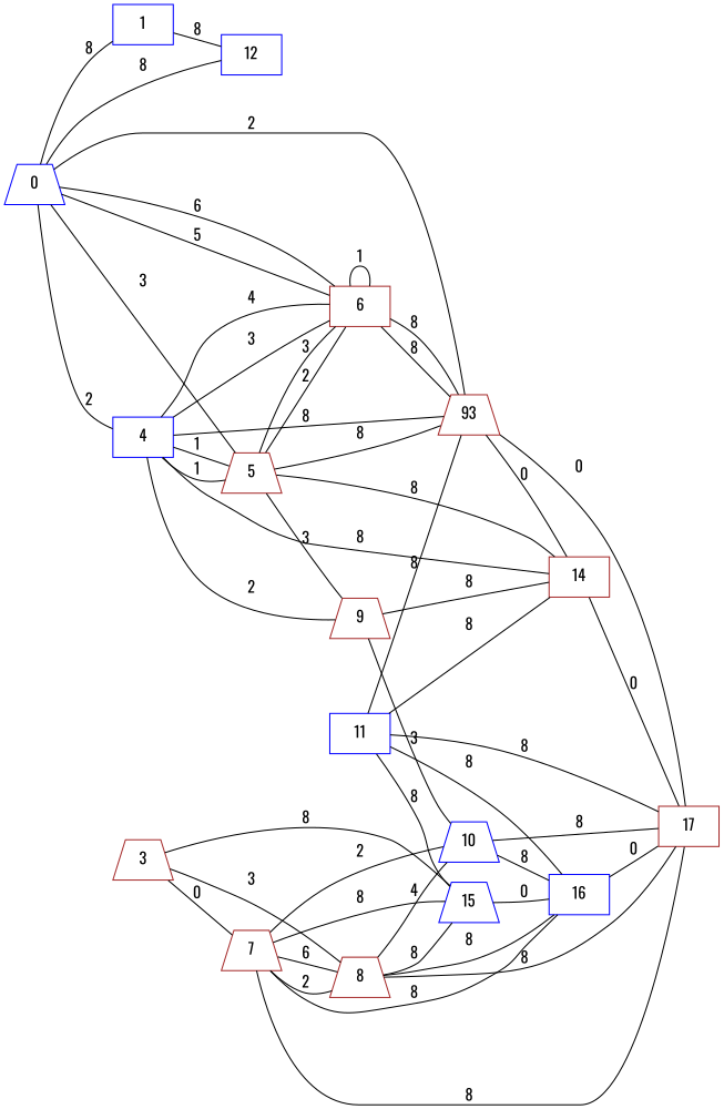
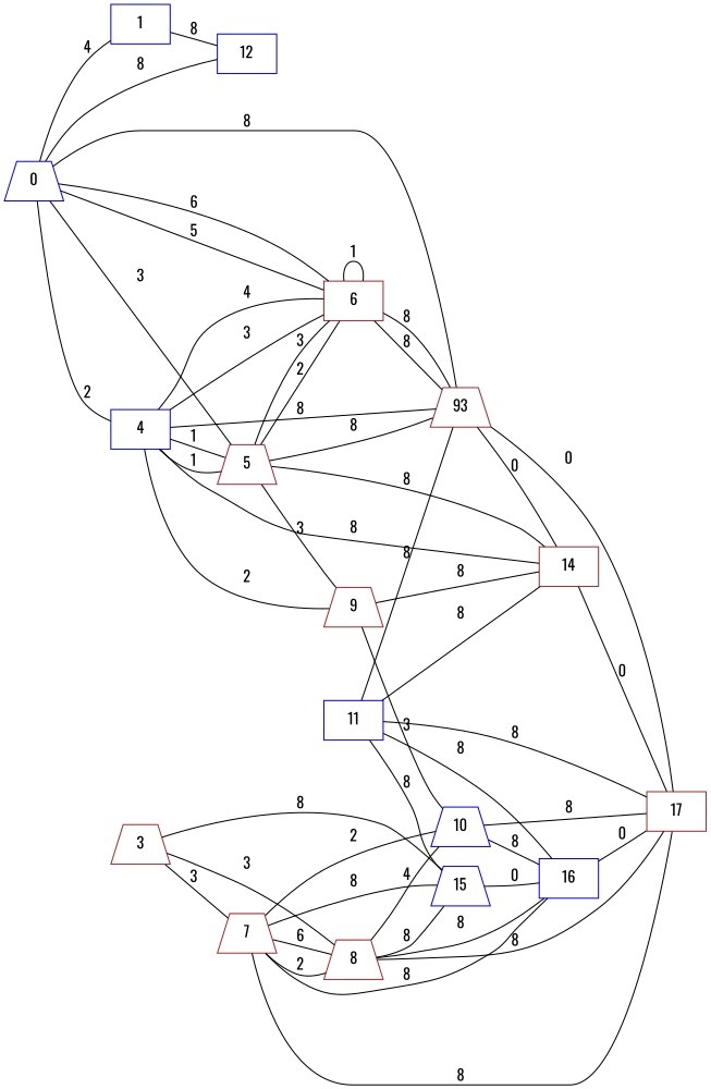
  graph {
    fontname=Oswald
    rankdir=LR
    node [color=brown fontname=Oswald shape=trapezium weight=1]
    edge [fontname=Oswald]
    0 [color=blue]
    1 [color=blue shape=box]
    4 [color=blue shape=box]
    5
    6 [shape=box weight=2]
    12 [color=blue shape=box weight=4]
    n7 [label=93 weight=3]
    9
    14 [shape=box weight=3]
    17 [shape=box weight=3]
    3
    7
    8
    15 [color=blue weight=3]
    10 [color=blue]
    16 [color=blue shape=box weight=3]
    11 [color=blue shape=box]
-   0 -- 1 [label=8]
+   0 -- 1 [label=4]
    0 -- 4 [label=2]
    0 -- 5 [label=3]
    0 -- 6 [label=5]
    0 -- 6 [label=6]
    0 -- 12 [label=8]
-   0 -- n7 [label=2]
+   0 -- n7 [label=8]
    1 -- 12 [label=8]
    4 -- 5 [label=1]
    4 -- 5 [label=1]
    4 -- 6 [label=3]
    4 -- 6 [label=4]
    4 -- n7 [label=8]
    4 -- 9 [label=2]
    4 -- 14 [label=8]
    5 -- 6 [label=2]
    5 -- 6 [label=3]
    5 -- n7 [label=8]
    5 -- 9 [label=3]
    5 -- 14 [label=8]
    6 -- 6 [label=1]
    6 -- n7 [label=8]
    6 -- n7 [label=8]
    n7 -- 14 [label=0]
    n7 -- 17 [label=0]
    9 -- 14 [label=8]
    9 -- 10 [label=3]
    14 -- 17 [label=0]
-   3 -- 7 [label=0]
+   3 -- 7 [label=3]
    3 -- 8 [label=3]
    3 -- 15 [label=8]
    7 -- 17 [label=8]
    7 -- 8 [label=2]
    7 -- 8 [label=6]
    7 -- 15 [label=8]
    7 -- 10 [label=2]
    7 -- 16 [label=8]
    8 -- 17 [label=8]
    8 -- 15 [label=8]
    8 -- 10 [label=4]
    8 -- 16 [label=8]
    15 -- 16 [label=0]
    10 -- 17 [label=8]
    10 -- 16 [label=8]
    16 -- 17 [label=0]
    11 -- n7 [label=8]
    11 -- 14 [label=8]
    11 -- 17 [label=8]
    11 -- 15 [label=8]
    11 -- 16 [label=8]
  }
